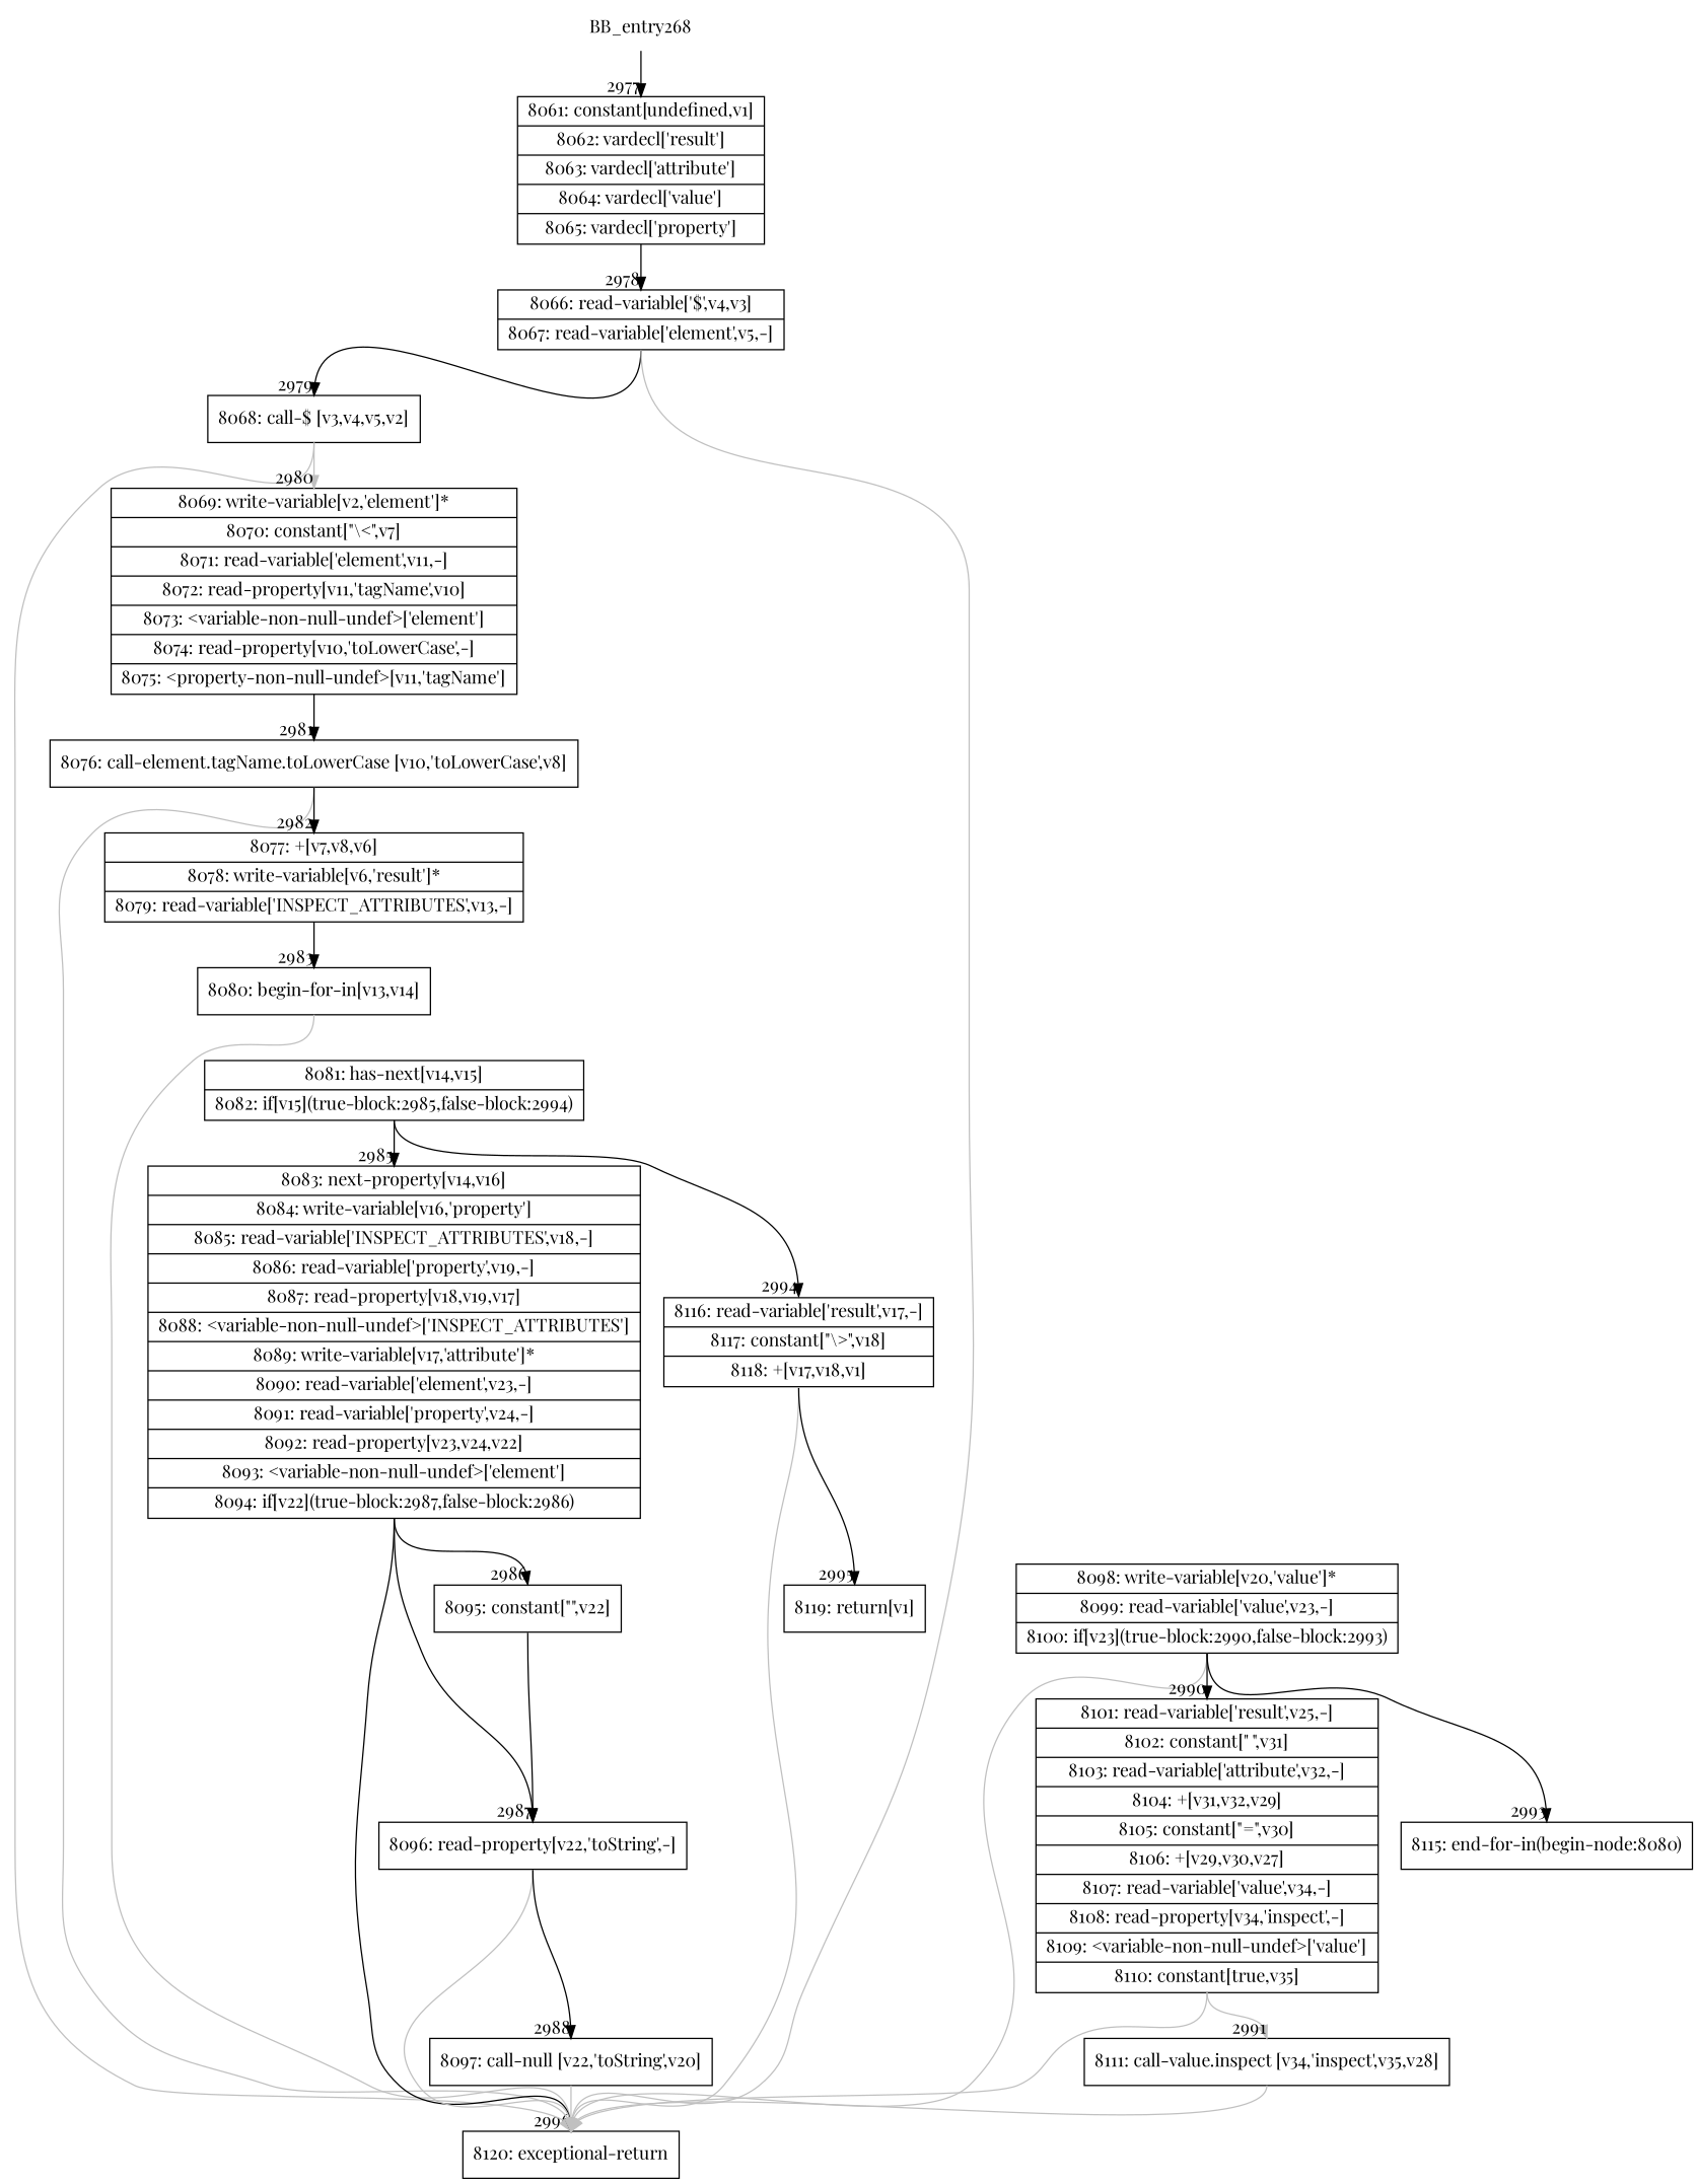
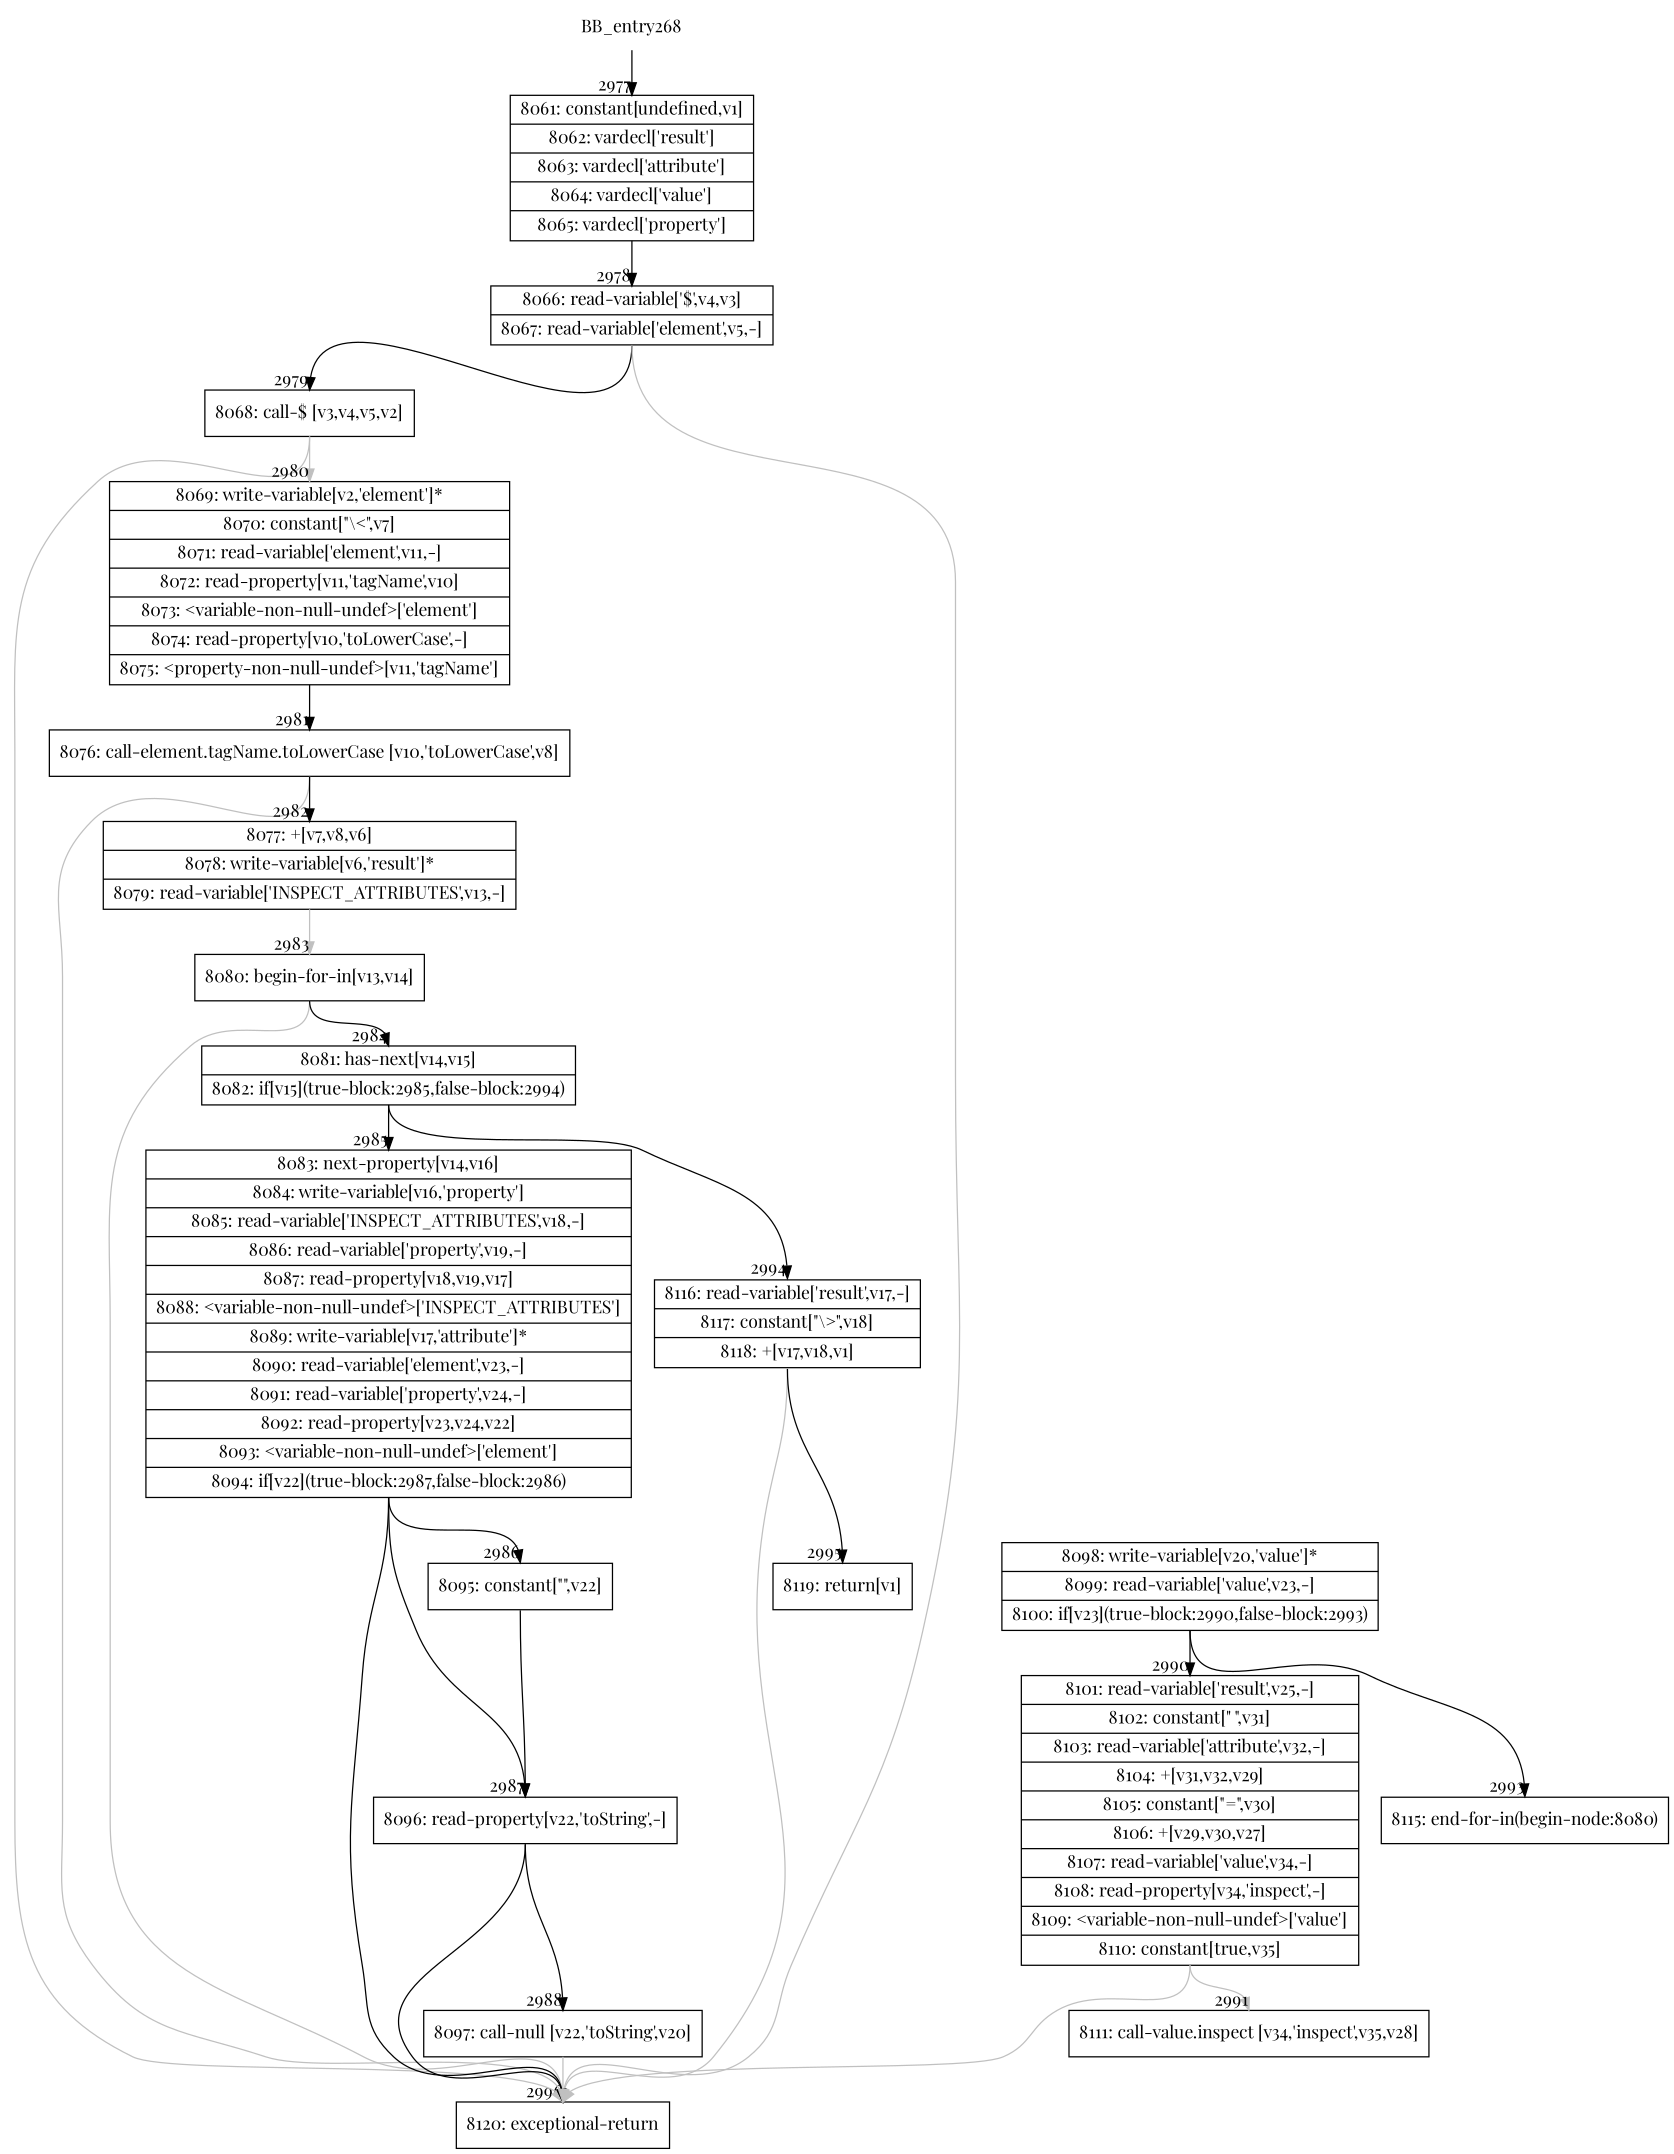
  digraph {
    fontname="Playfair Display"
    rankdir=TD
    node [fontname="Playfair Display" shape=record]
    edge [fontname="Playfair Display" headport=n tailport=s]
    n1 [label=BB_entry268 shape=none]
    n2 [label="{8061: constant[undefined,v1]|8062: vardecl['result']|8063: vardecl['attribute']|8064: vardecl['value']|8065: vardecl['property']}"]
    n3 [label="{8066: read-variable['$',v4,v3]|8067: read-variable['element',v5,-]}"]
    n4 [label="{8068: call-$ [v3,v4,v5,v2]}"]
    n5 [label="{8120: exceptional-return}"]
    n6 [label="{8069: write-variable[v2,'element']*|8070: constant[\"\\\<\",v7]|8071: read-variable['element',v11,-]|8072: read-property[v11,'tagName',v10]|8073: \<variable-non-null-undef\>['element']|8074: read-property[v10,'toLowerCase',-]|8075: \<property-non-null-undef\>[v11,'tagName']}"]
    n7 [label="{8076: call-element.tagName.toLowerCase [v10,'toLowerCase',v8]}"]
    n8 [label="{8077: +[v7,v8,v6]|8078: write-variable[v6,'result']*|8079: read-variable['INSPECT_ATTRIBUTES',v13,-]}"]
    n9 [label="{8080: begin-for-in[v13,v14]}"]
    n10 [label="{8081: has-next[v14,v15]|8082: if[v15](true-block:2985,false-block:2994)}"]
    n11 [label="{8083: next-property[v14,v16]|8084: write-variable[v16,'property']|8085: read-variable['INSPECT_ATTRIBUTES',v18,-]|8086: read-variable['property',v19,-]|8087: read-property[v18,v19,v17]|8088: \<variable-non-null-undef\>['INSPECT_ATTRIBUTES']|8089: write-variable[v17,'attribute']*|8090: read-variable['element',v23,-]|8091: read-variable['property',v24,-]|8092: read-property[v23,v24,v22]|8093: \<variable-non-null-undef\>['element']|8094: if[v22](true-block:2987,false-block:2986)}"]
    n12 [label="{8116: read-variable['result',v17,-]|8117: constant[\"\\\>\",v18]|8118: +[v17,v18,v1]}"]
    n13 [label="{8096: read-property[v22,'toString',-]}"]
    n14 [label="{8095: constant[\"\",v22]}"]
    n15 [label="{8119: return[v1]}"]
    n16 [label="{8097: call-null [v22,'toString',v20]}"]
    n17 [label="{8098: write-variable[v20,'value']*|8099: read-variable['value',v23,-]|8100: if[v23](true-block:2990,false-block:2993)}"]
    n18 [label="{8101: read-variable['result',v25,-]|8102: constant[\" \",v31]|8103: read-variable['attribute',v32,-]|8104: +[v31,v32,v29]|8105: constant[\"=\",v30]|8106: +[v29,v30,v27]|8107: read-variable['value',v34,-]|8108: read-property[v34,'inspect',-]|8109: \<variable-non-null-undef\>['value']|8110: constant[true,v35]}"]
    n19 [label="{8115: end-for-in(begin-node:8080)}"]
    n20 [label="{8111: call-value.inspect [v34,'inspect',v35,v28]}"]
    n1 -> n2 [headlabel="    2977"]
    n2 -> n3 [headlabel="      2978"]
    n3 -> n4 [headlabel="      2979"]
    n3 -> n5 [color=gray headlabel="      2996"]
    n4 -> n5 [color=gray]
    n4 -> n6 [color=gray headlabel="      2980"]
    n6 -> n7 [headlabel="      2981"]
    n7 -> n5 [color=gray]
    n7 -> n8 [headlabel="      2982"]
-   n8 -> n9 [headlabel="      2983"]
+   n8 -> n9 [headlabel="      2983" color=gray]
    n9 -> n5 [color=gray]
+   n9 -> n10 [headlabel="      2984"]
    n10 -> n11 [headlabel="      2985"]
    n10 -> n12 [headlabel="      2994"]
    n11 -> n5 [color=black]
    n11 -> n13 [headlabel="      2987"]
    n11 -> n14 [headlabel="      2986"]
    n12 -> n5 [color=gray]
    n12 -> n15 [headlabel="      2995"]
-   n13 -> n5 [color=gray]
+   n13 -> n5 [color=black]
    n13 -> n16 [headlabel="      2988"]
    n14 -> n13
    n16 -> n5 [color=gray]
-   n17 -> n5 [color=gray]
    n17 -> n18 [headlabel="      2990"]
    n17 -> n19 [headlabel="      2993"]
    n18 -> n5 [color=gray]
    n18 -> n20 [color=gray headlabel="      2991"]
-   n20 -> n5 [color=gray]
  }
